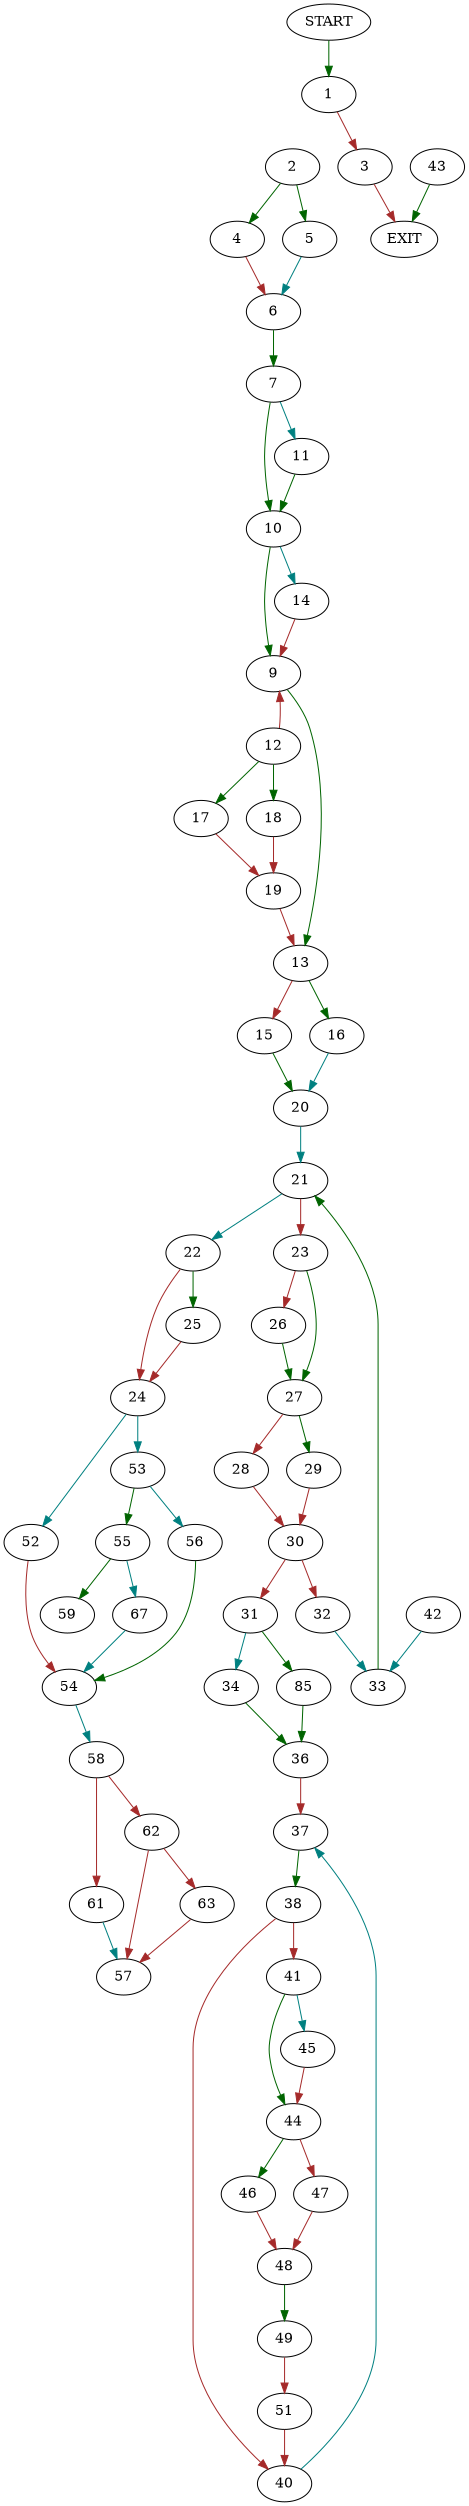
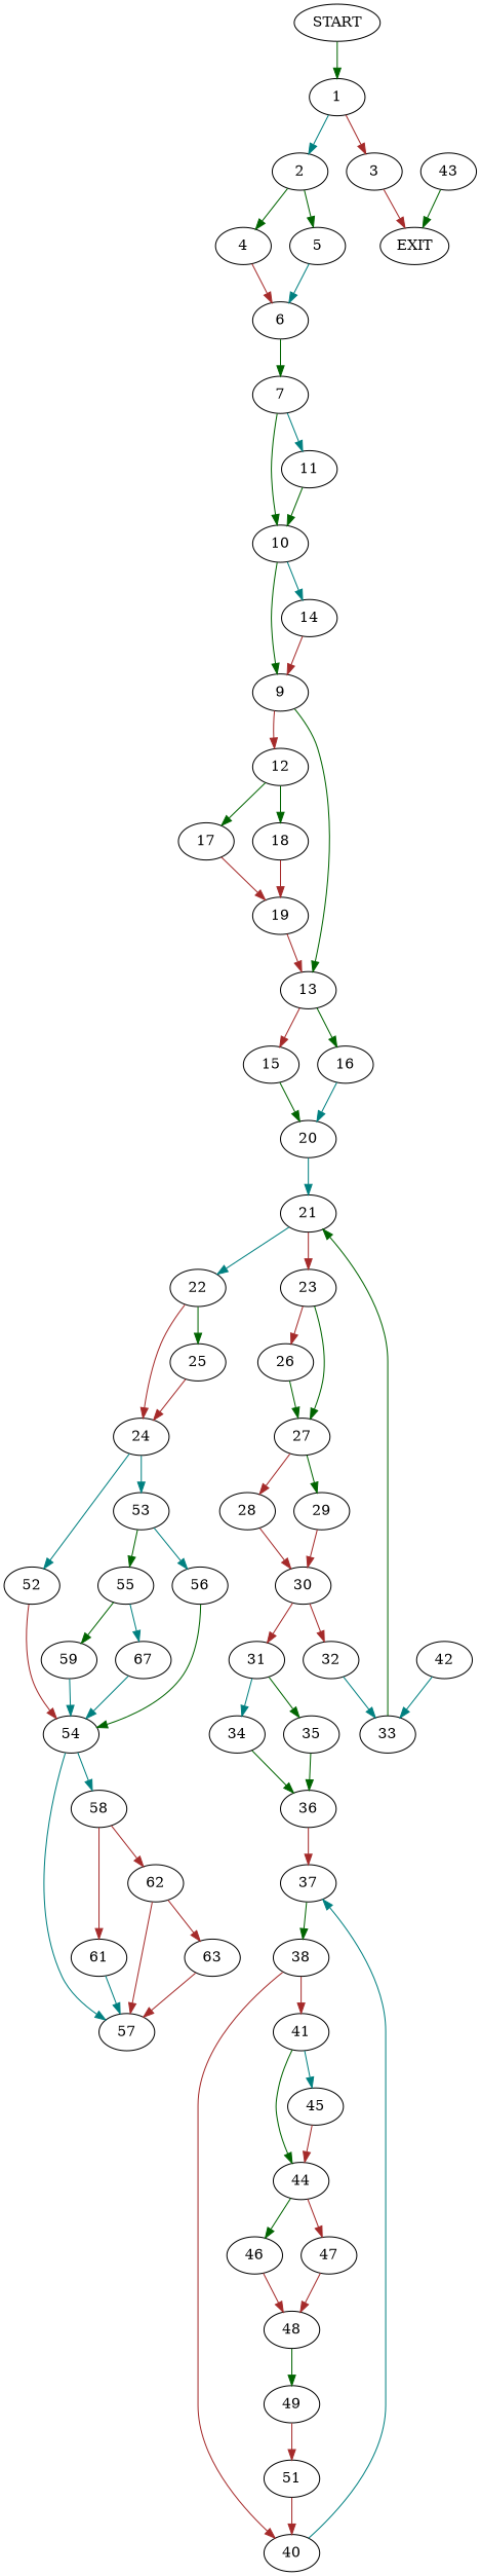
  digraph {
    edge [color=brown]
    n1 [label=START]
    1
    2
    3
    n5 [label=EXIT]
    4
    5
    6
    7
    10
    11
    9
    14
    12
    13
    17
    18
    15
    16
    19
    20
    21
    22
    23
    24
    25
    26
    27
    52
    53
    28
    29
    54
    55
    56
    30
    31
    32
    34
-   35 [label=85]
+   35
    33
    36
    37
    38
    40
    41
    44
    45
    42
    43
    46
    47
    48
    49
    51
    57
    58
    59
    n59 [label=67]
    61
    62
    63
    n1 -> 1 [color=darkgreen]
+   1 -> 2 [color=teal]
    1 -> 3
    2 -> 4 [color=darkgreen]
    2 -> 5 [color=darkgreen]
    3 -> n5
    4 -> 6
    5 -> 6 [color=teal]
    6 -> 7 [color=darkgreen]
    7 -> 10 [color=darkgreen]
    7 -> 11 [color=teal]
    10 -> 9 [color=darkgreen]
    10 -> 14 [color=teal]
    11 -> 10 [color=darkgreen]
-   12 -> 9
+   9 -> 12
    9 -> 13 [color=darkgreen]
    14 -> 9
    12 -> 17 [color=darkgreen]
    12 -> 18 [color=darkgreen]
    13 -> 15
    13 -> 16 [color=darkgreen]
    17 -> 19
    18 -> 19
    15 -> 20 [color=darkgreen]
    16 -> 20 [color=teal]
    19 -> 13
    20 -> 21 [color=teal]
    21 -> 22 [color=teal]
    21 -> 23
    22 -> 24
    22 -> 25 [color=darkgreen]
    23 -> 26
    23 -> 27 [color=darkgreen]
    24 -> 52 [color=teal]
    24 -> 53 [color=teal]
    25 -> 24
    26 -> 27 [color=darkgreen]
    27 -> 28
    27 -> 29 [color=darkgreen]
    52 -> 54
    53 -> 55 [color=darkgreen]
    53 -> 56 [color=teal]
    28 -> 30
    29 -> 30
+   54 -> 57 [color=teal]
    54 -> 58 [color=teal]
    55 -> 59 [color=darkgreen]
    55 -> n59 [color=teal]
    56 -> 54 [color=darkgreen]
    30 -> 31
    30 -> 32
    31 -> 34 [color=teal]
    31 -> 35 [color=darkgreen]
    32 -> 33 [color=teal]
    34 -> 36 [color=darkgreen]
    35 -> 36 [color=darkgreen]
    33 -> 21 [color=darkgreen]
    36 -> 37
    37 -> 38 [color=darkgreen]
    38 -> 40
    38 -> 41
    40 -> 37 [color=teal]
    41 -> 44 [color=darkgreen]
    41 -> 45 [color=teal]
    44 -> 46 [color=darkgreen]
    44 -> 47
    45 -> 44
    42 -> 33 [color=teal]
    43 -> n5 [color=darkgreen]
    46 -> 48
    47 -> 48
    48 -> 49 [color=darkgreen]
    49 -> 51
    51 -> 40
    58 -> 61
    58 -> 62
+   59 -> 54 [color=teal]
    n59 -> 54 [color=teal]
    61 -> 57 [color=teal]
    62 -> 57
    62 -> 63
    63 -> 57
  }
